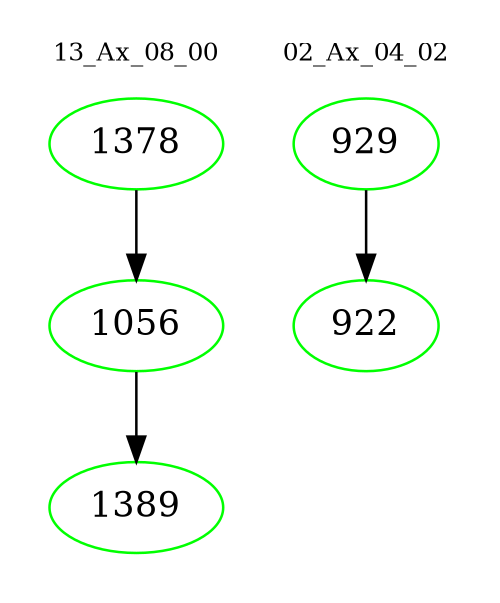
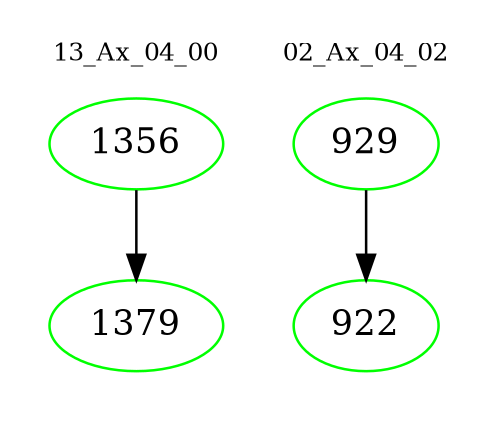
  digraph {
    node [color=green]
    edge [color=black]
-   n1 [label=1378]
-   n2 [label=1056]
-   n3 [label=1389]
+   n2 [label=1356]
+   n3 [label=1379]
    n4 [label=929]
    n5 [label=922]
    subgraph cluster_1 {
      color=white
      fontsize=10
-     label="13_Ax_08_00"
-     n1
+     label="13_Ax_04_00"
      n2
      n3
    }
    subgraph cluster_2 {
      color=white
      fontsize=10
      label="02_Ax_04_02"
      n4
      n5
    }
-   n1 -> n2
    n2 -> n3
    n4 -> n5
  }
